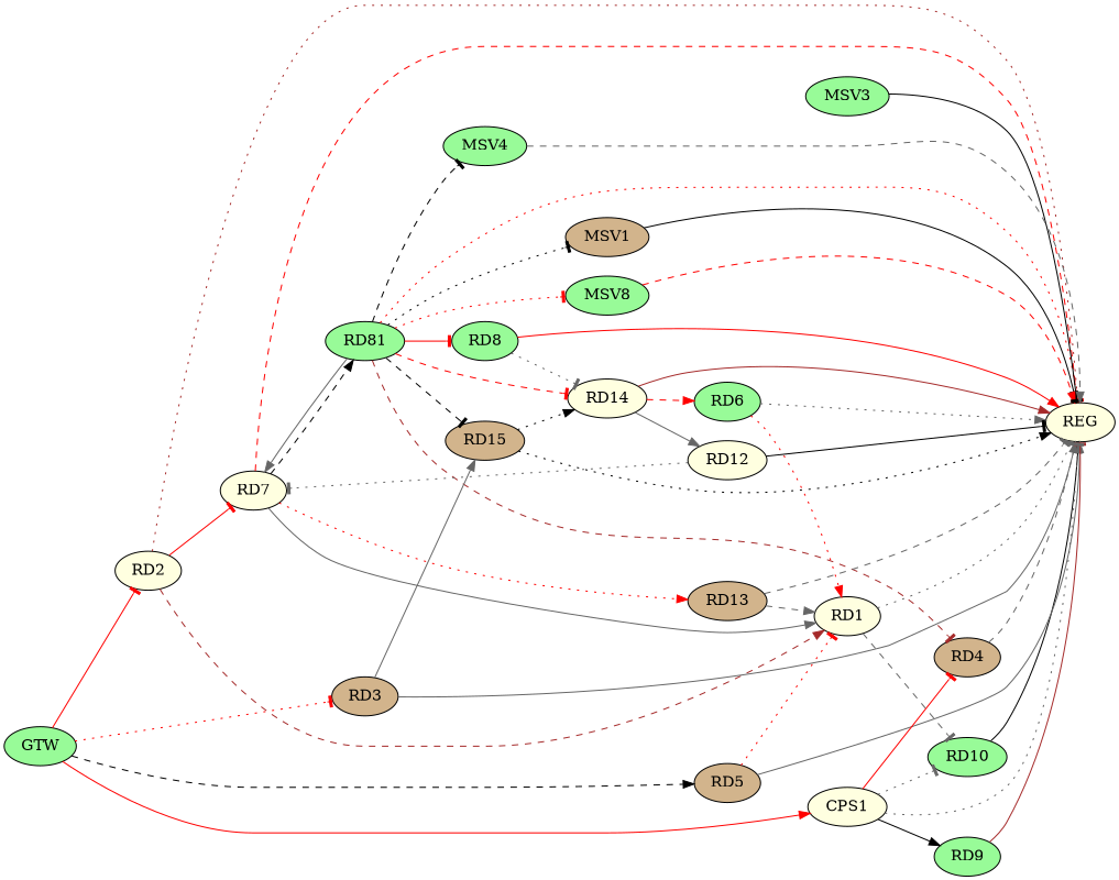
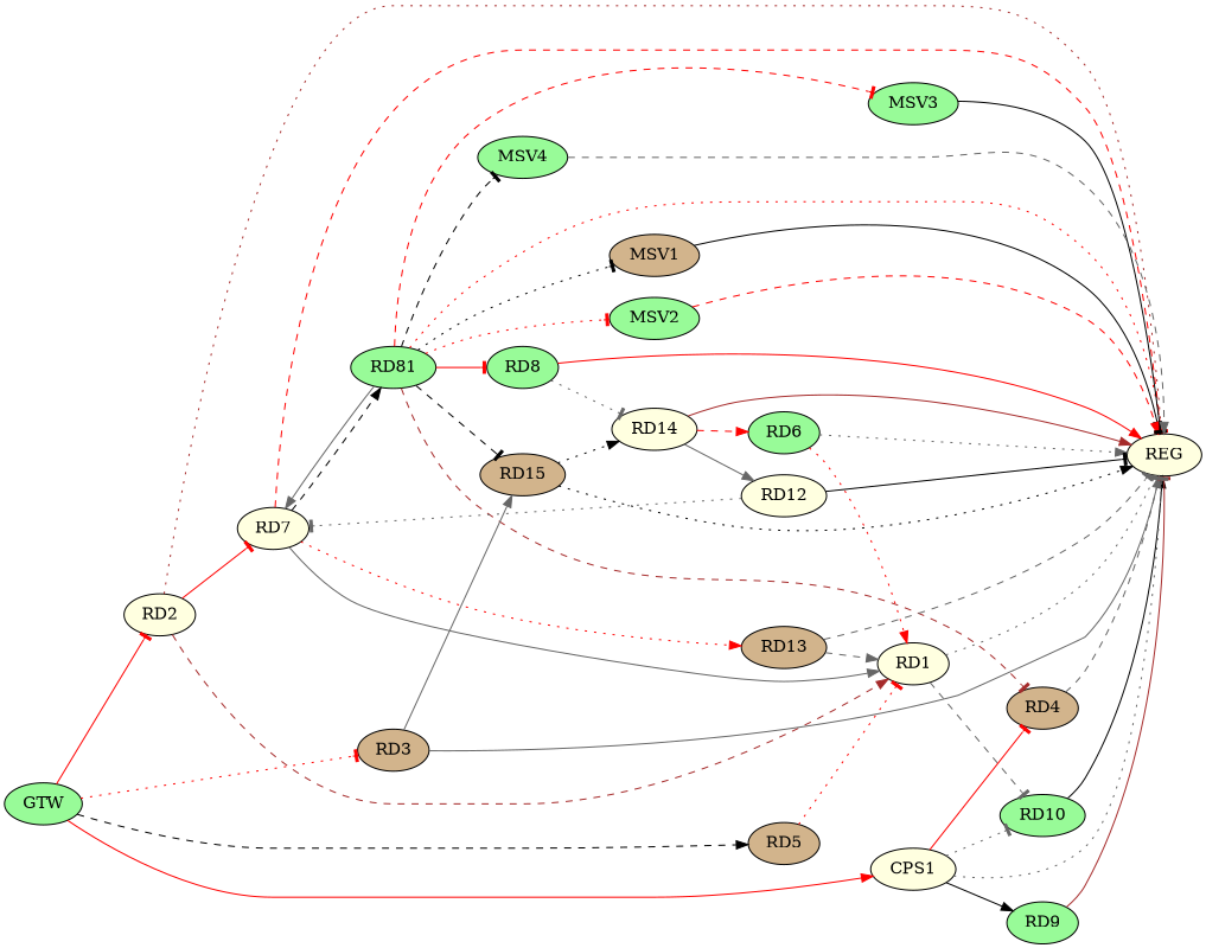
  strict digraph {
    rankdir=LR
    node [fillcolor=palegreen style=filled]
    edge [arrowhead=tee color=gray40 style=solid]
    n1 [fillcolor=lightyellow label=RD1]
    n2 [label=RD10]
    n3 [fillcolor=lightyellow label=REG]
    n4 [fillcolor=lightyellow label=RD2]
    n5 [fillcolor=lightyellow label=RD7]
    n6 [label=RD81]
    n7 [fillcolor=tan label=RD13]
    n8 [fillcolor=tan label=RD3]
    n9 [fillcolor=tan label=RD15]
    n10 [fillcolor=lightyellow label=RD14]
    n11 [fillcolor=tan label=RD4]
    n12 [fillcolor=tan label=RD5]
    n13 [label=RD6]
    n14 [label=RD8]
    n15 [fillcolor=tan label=MSV1]
-   n16 [label=MSV8]
+   n16 [label=MSV2]
    n17 [label=MSV3]
    n18 [label=MSV4]
    n19 [fillcolor=lightyellow label=RD12]
    n20 [label=RD9]
    n21 [fillcolor=lightyellow label=CPS1]
    n22 [label=GTW]
    n1 -> n2 [style=dashed]
    n1 -> n3 [style=dotted]
    n2 -> n3 [arrowhead=normal color=black]
    n4 -> n1 [arrowhead=normal color=brown style=dashed]
    n4 -> n3 [color=brown style=dotted]
    n4 -> n5 [color=red]
    n5 -> n1 [arrowhead=normal]
    n5 -> n3 [color=red style=dashed]
    n5 -> n6 [arrowhead=normal color=black style=dashed]
    n5 -> n7 [arrowhead=normal color=red style=dotted]
    n6 -> n3 [color=red style=dotted]
    n6 -> n5 [arrowhead=normal]
    n6 -> n9 [color=black style=dashed]
    n6 -> n11 [color=brown style=dashed]
    n6 -> n14 [color=red]
    n6 -> n15 [color=black style=dotted]
    n6 -> n16 [color=red style=dotted]
-   n6 -> n10 [color=red style=dashed]
+   n6 -> n17 [color=red style=dashed]
    n6 -> n18 [color=black style=dashed]
    n7 -> n1 [arrowhead=normal style=dashed]
    n7 -> n3 [style=dashed]
    n8 -> n3 [arrowhead=normal]
    n8 -> n9 [arrowhead=normal]
    n9 -> n3 [arrowhead=normal color=black style=dotted]
    n9 -> n10 [arrowhead=normal color=black style=dotted]
    n10 -> n3 [arrowhead=normal color=brown]
    n10 -> n13 [arrowhead=normal color=red style=dashed]
    n10 -> n19 [arrowhead=normal]
    n11 -> n3 [style=dashed]
    n12 -> n1 [color=red style=dotted]
-   n12 -> n3 [arrowhead=normal]
    n13 -> n1 [arrowhead=normal color=red style=dotted]
    n13 -> n3 [arrowhead=normal style=dotted]
    n14 -> n3 [arrowhead=normal color=red]
    n14 -> n10 [style=dotted]
    n15 -> n3 [arrowhead=normal color=black]
    n16 -> n3 [arrowhead=normal color=red style=dashed]
    n17 -> n3 [color=black]
    n18 -> n3 [arrowhead=normal style=dashed]
    n19 -> n3 [color=black]
    n19 -> n5 [style=dotted]
    n20 -> n3 [color=brown]
    n21 -> n2 [style=dotted]
    n21 -> n3 [style=dotted]
    n21 -> n11 [color=red]
    n21 -> n20 [arrowhead=normal color=black]
    n22 -> n4 [color=red]
    n22 -> n8 [color=red style=dotted]
    n22 -> n12 [arrowhead=normal color=black style=dashed]
    n22 -> n21 [arrowhead=normal color=red]
  }
